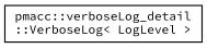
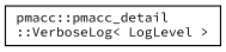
  digraph {
    rankdir=LR
    fontname="Source Code Pro"
-   n1 [color=black fillcolor=white fontname="Source Code Pro" fontsize=10 height=0.2 label="pmacc::verboseLog_detail\l::VerboseLog\< LogLevel \>" shape=record style=filled width=0.4]
+   n1 [color=black fillcolor=white fontname="Source Code Pro" fontsize=10 height=0.2 label="pmacc::pmacc_detail\l::VerboseLog\< LogLevel \>" shape=record style=filled width=0.4]
  }
